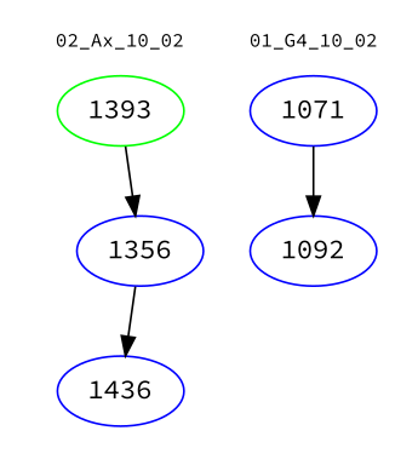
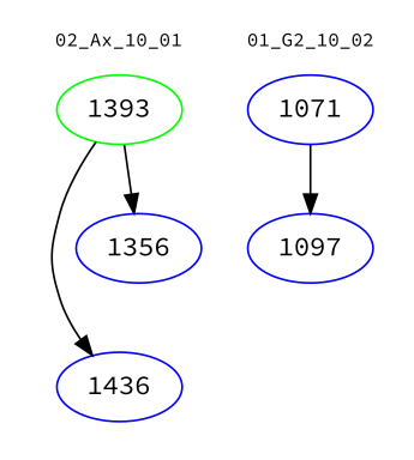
  digraph {
    fontname="Source Code Pro"
    node [color=blue fontname="Source Code Pro"]
    edge [color=black fontname="Source Code Pro"]
    n1 [color=green label=1393]
    n2 [label=1436]
    n3 [label=1356]
    n4 [label=1071]
-   n5 [label=1092]
+   n5 [label=1097]
    subgraph cluster_1 {
      color=white
      fontsize=10
-     label="02_Ax_10_02"
+     label="02_Ax_10_01"
      n1
      n2
      n3
    }
    subgraph cluster_2 {
      color=white
      fontsize=10
-     label="01_G4_10_02"
+     label="01_G2_10_02"
      n4
      n5
    }
-   n3 -> n2
+   n1 -> n2
    n1 -> n3
    n4 -> n5
  }
